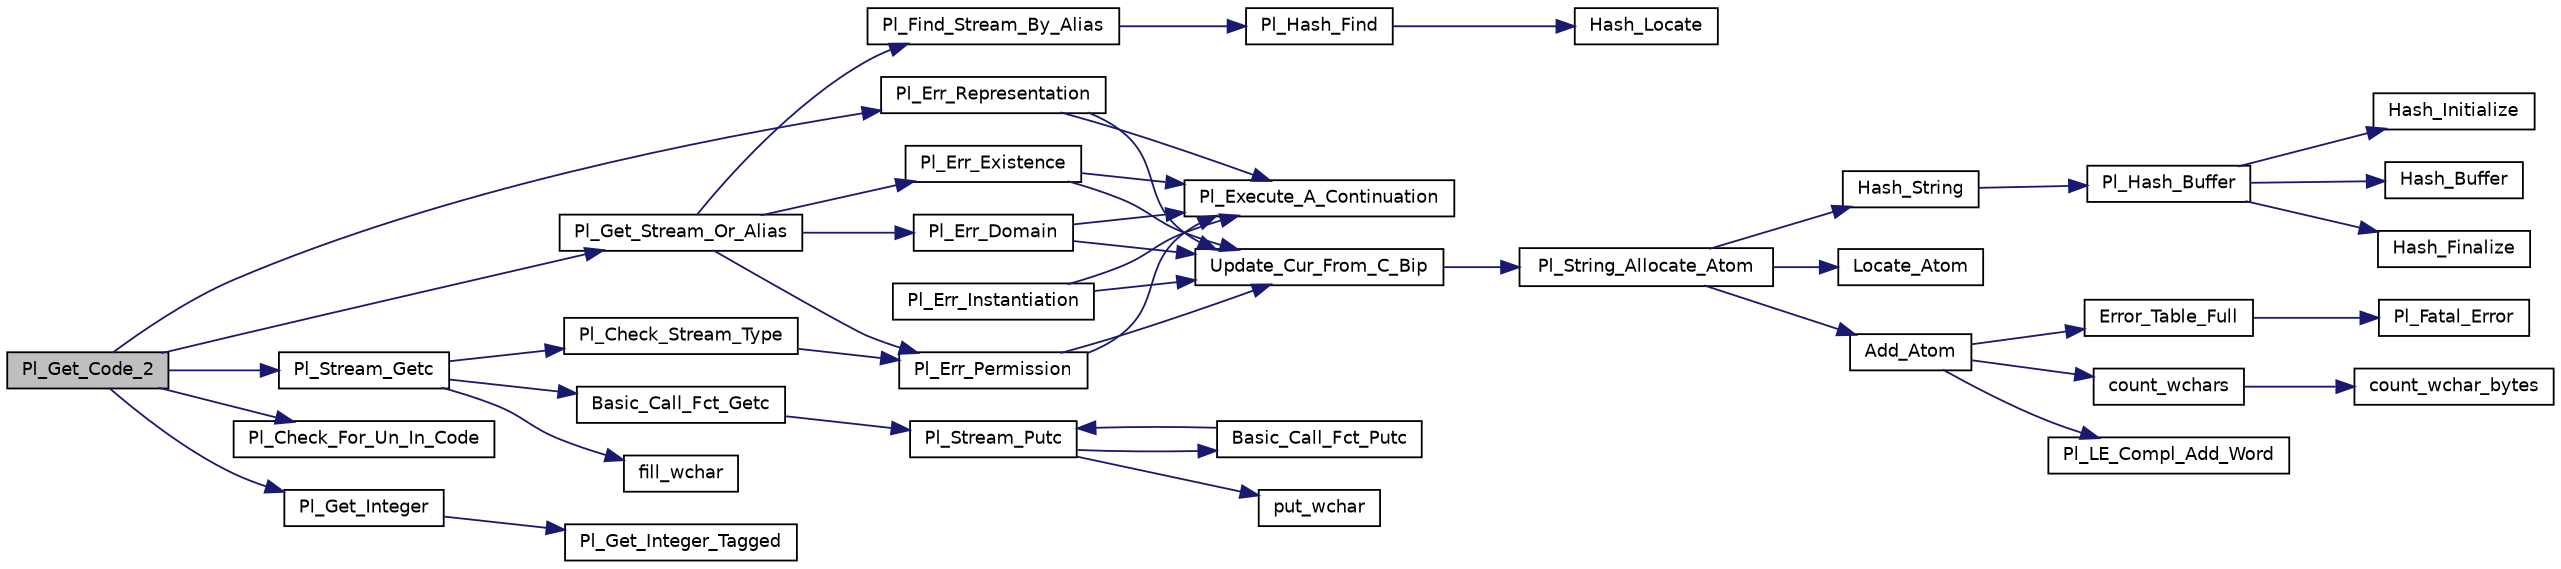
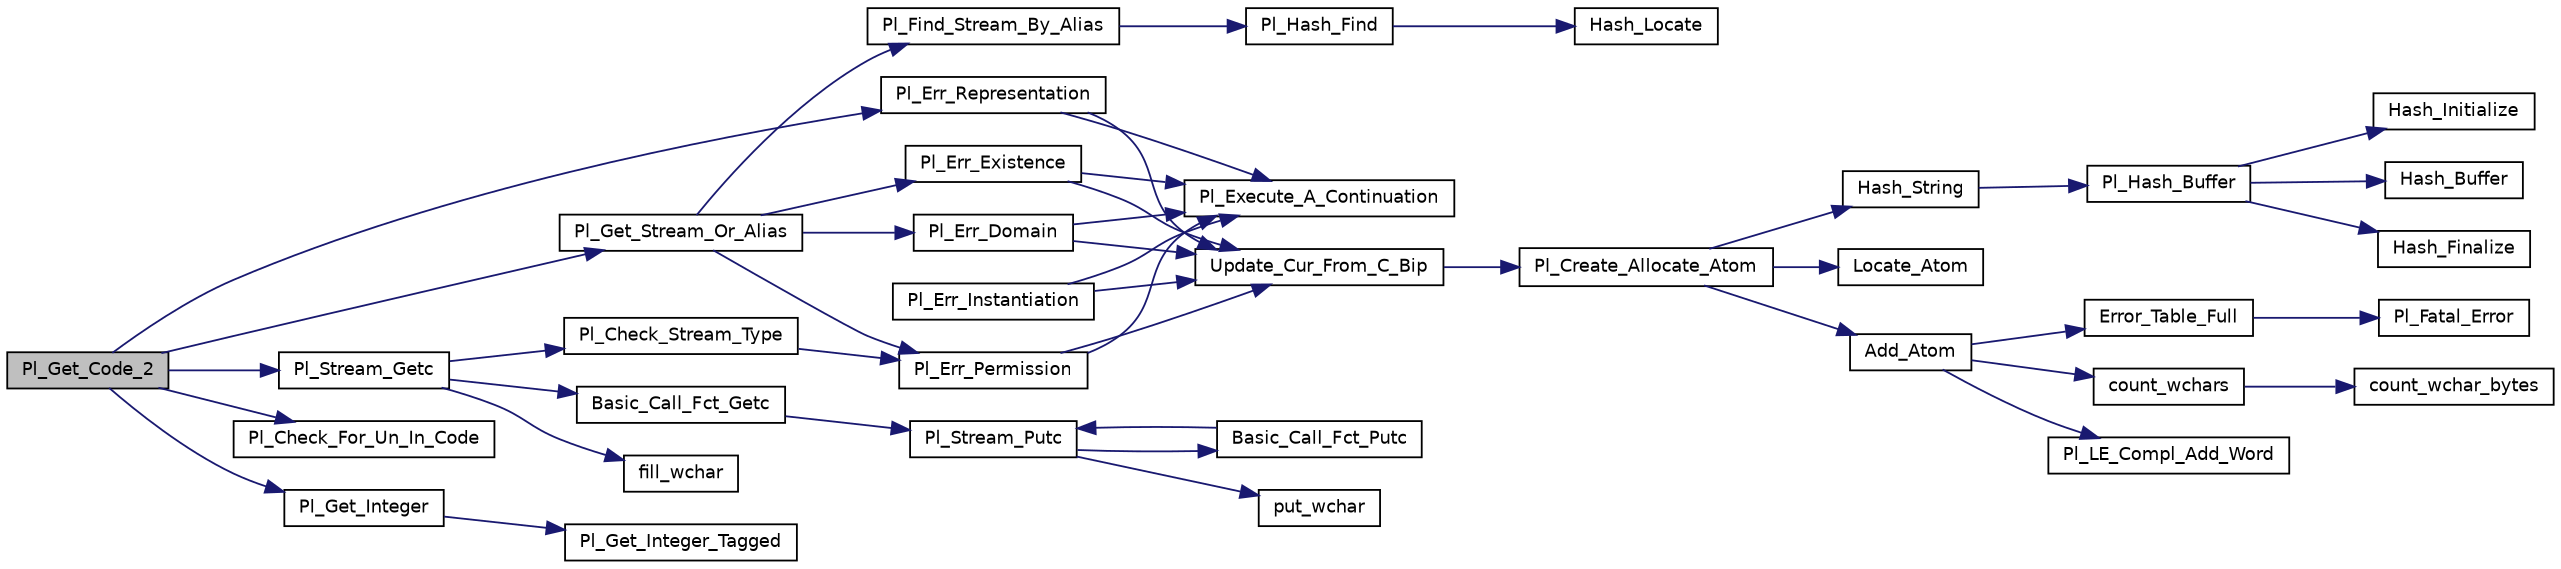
  digraph {
    rankdir=LR
    node [color=black fillcolor=white fontname=Helvetica fontsize=10 shape=record style=filled]
    edge [color=midnightblue fontname=Helvetica fontsize=10 labelfontname=Helvetica labelfontsize=10 style=solid]
    n1 [fillcolor=grey75 fontcolor=black height=0.2 label=Pl_Get_Code_2 width=0.4]
    n2 [height=0.2 label=Pl_Get_Stream_Or_Alias width=0.4]
    n3 [height=0.2 label=Pl_Check_For_Un_In_Code width=0.4]
    n4 [height=0.2 label=Pl_Stream_Getc width=0.4]
    n5 [height=0.2 label=Pl_Err_Representation width=0.4]
    n6 [height=0.2 label=Pl_Get_Integer width=0.4]
    n7 [height=0.2 label=Pl_Find_Stream_By_Alias width=0.4]
    n8 [height=0.2 label=Pl_Err_Domain width=0.4]
    n9 [height=0.2 label=Pl_Err_Existence width=0.4]
    n10 [height=0.2 label=Pl_Err_Permission width=0.4]
    n11 [height=0.2 label=Pl_Check_Stream_Type width=0.4]
    n12 [height=0.2 label=Basic_Call_Fct_Getc width=0.4]
    n13 [height=0.2 label=fill_wchar width=0.4]
    n14 [height=0.2 label=Update_Cur_From_C_Bip width=0.4]
    n15 [height=0.2 label=Pl_Execute_A_Continuation width=0.4]
    n16 [height=0.2 label=Pl_Get_Integer_Tagged width=0.4]
    n17 [height=0.2 label=Pl_Hash_Find width=0.4]
    n18 [height=0.2 label=Pl_Err_Instantiation width=0.4]
    n19 [height=0.2 label=Hash_Locate width=0.4]
-   n20 [height=0.2 label=Pl_String_Allocate_Atom width=0.4]
+   n20 [height=0.2 label=Pl_Create_Allocate_Atom width=0.4]
    n21 [height=0.2 label=Hash_String width=0.4]
    n22 [height=0.2 label=Locate_Atom width=0.4]
    n23 [height=0.2 label=Add_Atom width=0.4]
    n24 [height=0.2 label=Pl_Hash_Buffer width=0.4]
    n25 [height=0.2 label=Error_Table_Full width=0.4]
    n26 [height=0.2 label=count_wchars width=0.4]
    n27 [height=0.2 label=Pl_LE_Compl_Add_Word width=0.4]
    n28 [height=0.2 label=Hash_Initialize width=0.4]
    n29 [height=0.2 label=Hash_Buffer width=0.4]
    n30 [height=0.2 label=Hash_Finalize width=0.4]
    n31 [height=0.2 label=Pl_Fatal_Error width=0.4]
    n32 [height=0.2 label=count_wchar_bytes width=0.4]
    n33 [height=0.2 label=Pl_Stream_Putc width=0.4]
    n34 [height=0.2 label=put_wchar width=0.4]
    n35 [height=0.2 label=Basic_Call_Fct_Putc width=0.4]
    n1 -> n2
    n1 -> n3
    n1 -> n4
    n1 -> n5
    n1 -> n6
    n2 -> n7
    n2 -> n8
    n2 -> n9
    n2 -> n10
    n4 -> n11
    n4 -> n12
    n4 -> n13
    n5 -> n14
    n5 -> n15
    n6 -> n16
    n7 -> n17
    n8 -> n14
    n8 -> n15
    n9 -> n14
    n9 -> n15
    n10 -> n14
    n10 -> n15
    n11 -> n10
    n12 -> n33
    n14 -> n20
    n17 -> n19
    n18 -> n14
    n18 -> n15
    n20 -> n21
    n20 -> n22
    n20 -> n23
    n21 -> n24
    n23 -> n25
    n23 -> n26
    n23 -> n27
    n24 -> n28
    n24 -> n29
    n24 -> n30
    n25 -> n31
    n26 -> n32
    n33 -> n34
    n33 -> n35
    n35 -> n33
  }
